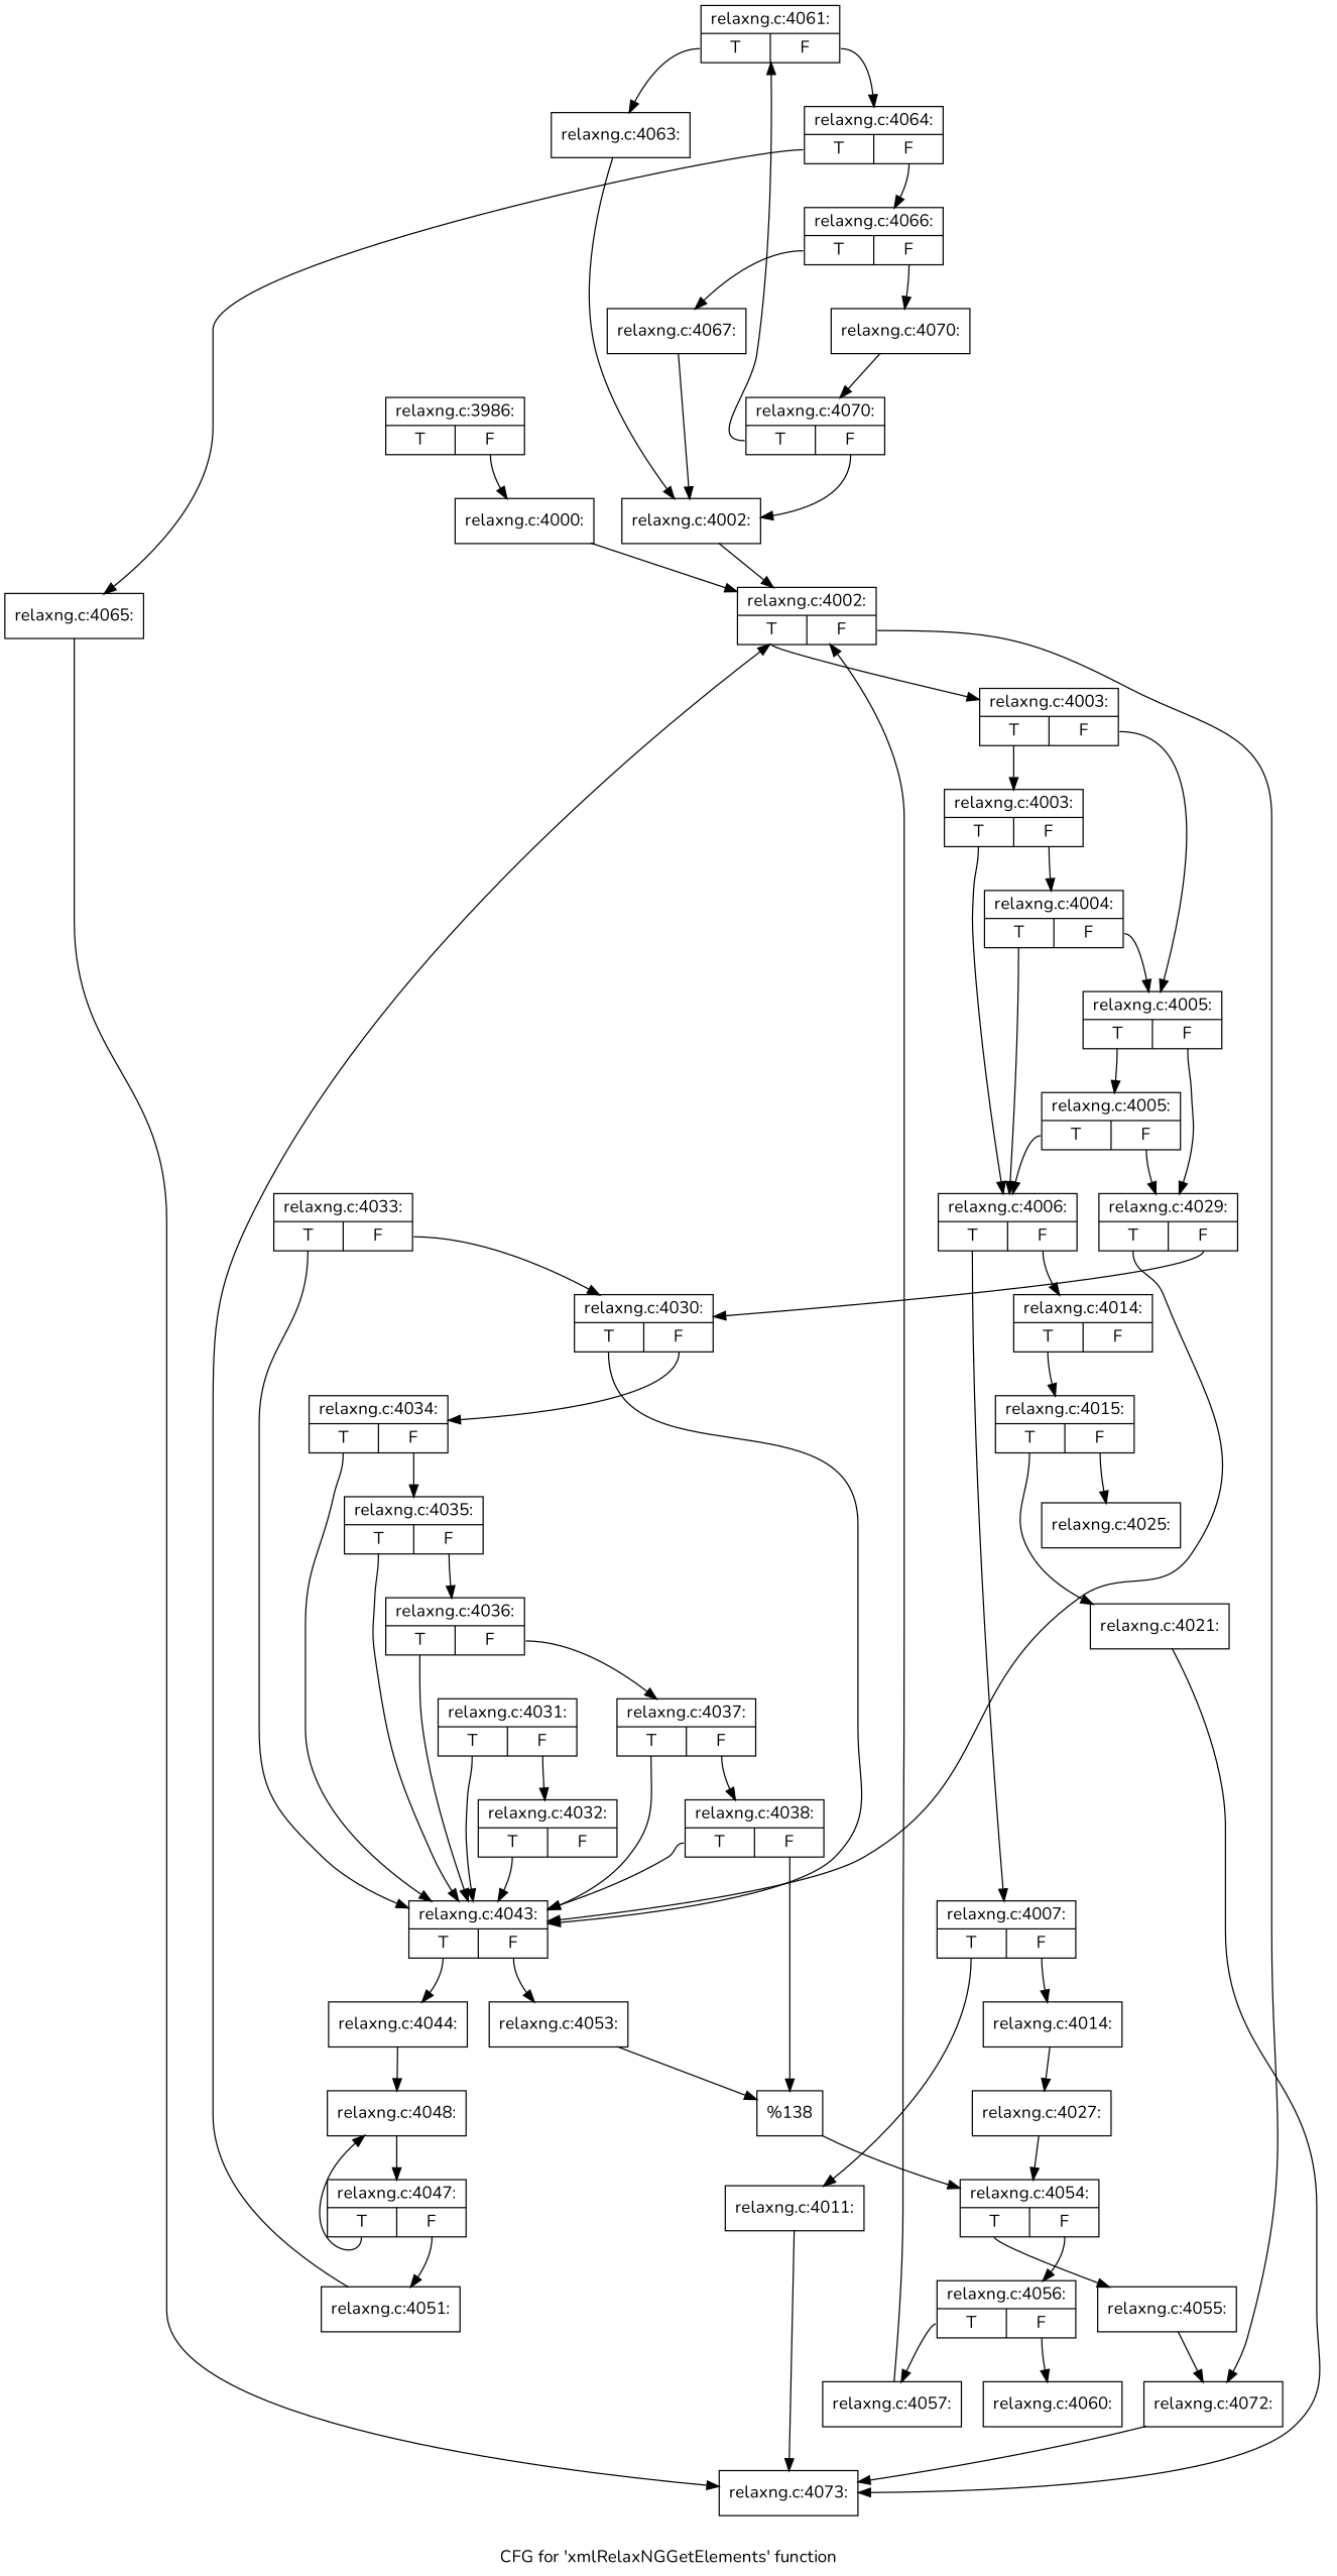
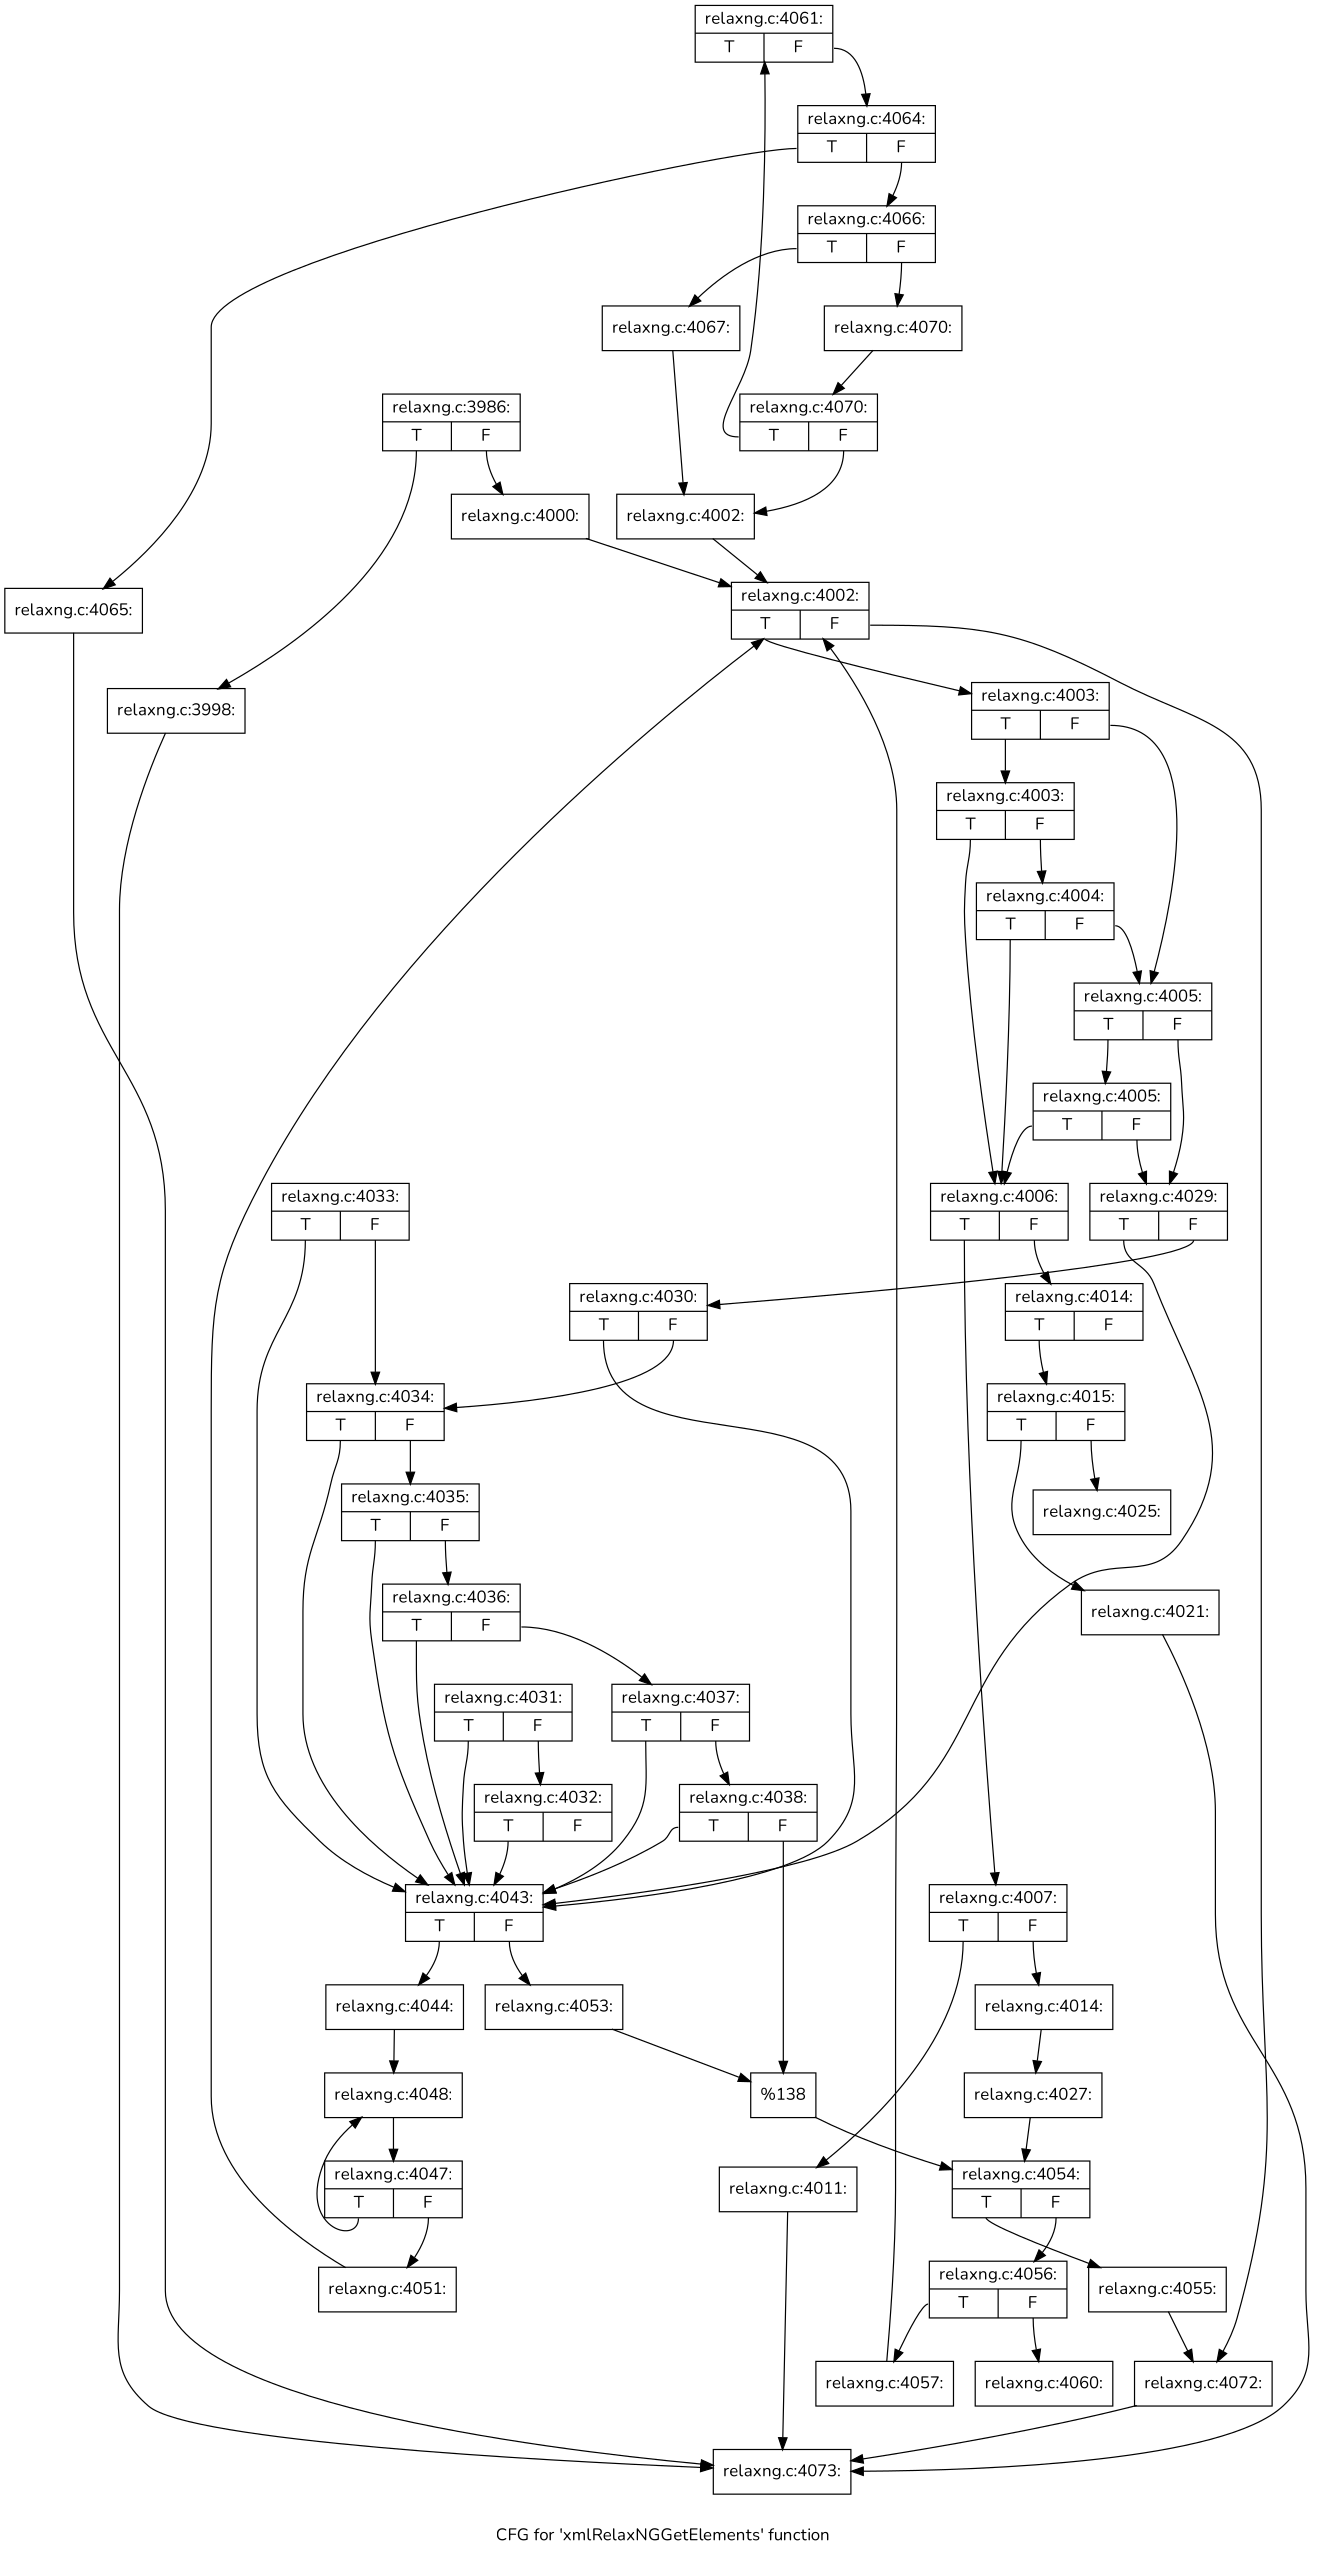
  digraph {
    fontname=Nunito
    label="CFG for 'xmlRelaxNGGetElements' function"
    node [fontname=Nunito shape=record]
    edge [fontname=Nunito tailport=s0]
    n1 [label="{relaxng.c:3986:|{<s0>T|<s1>F}}"]
+   n2 [label="{relaxng.c:3998:}"]
    n3 [label="{relaxng.c:4000:}"]
    n4 [label="{relaxng.c:4073:}"]
    n5 [label="{relaxng.c:4002:|{<s0>T|<s1>F}}"]
    n6 [label="{relaxng.c:4003:|{<s0>T|<s1>F}}"]
    n7 [label="{relaxng.c:4072:}"]
    n8 [label="{relaxng.c:4003:|{<s0>T|<s1>F}}"]
    n9 [label="{relaxng.c:4005:|{<s0>T|<s1>F}}"]
    n10 [label="{relaxng.c:4006:|{<s0>T|<s1>F}}"]
    n11 [label="{relaxng.c:4004:|{<s0>T|<s1>F}}"]
    n12 [label="{relaxng.c:4005:|{<s0>T|<s1>F}}"]
    n13 [label="{relaxng.c:4029:|{<s0>T|<s1>F}}"]
    n14 [label="{relaxng.c:4007:|{<s0>T|<s1>F}}"]
    n15 [label="{relaxng.c:4014:|{<s0>T|<s1>F}}"]
    n16 [label="{relaxng.c:4043:|{<s0>T|<s1>F}}"]
    n17 [label="{relaxng.c:4030:|{<s0>T|<s1>F}}"]
    n18 [label="{relaxng.c:4011:}"]
    n19 [label="{relaxng.c:4014:}"]
    n20 [label="{relaxng.c:4015:|{<s0>T|<s1>F}}"]
    n21 [label="{relaxng.c:4044:}"]
    n22 [label="{relaxng.c:4053:}"]
    n23 [label="{relaxng.c:4034:|{<s0>T|<s1>F}}"]
    n24 [label="{relaxng.c:4027:}"]
    n25 [label="{relaxng.c:4021:}"]
    n26 [label="{relaxng.c:4025:}"]
    n27 [label="{relaxng.c:4054:|{<s0>T|<s1>F}}"]
    n28 [label="{relaxng.c:4055:}"]
    n29 [label="{relaxng.c:4056:|{<s0>T|<s1>F}}"]
    n30 [label="{relaxng.c:4057:}"]
    n31 [label="{relaxng.c:4060:}"]
    n32 [label="{relaxng.c:4048:}"]
    n33 [label="{%138}"]
    n34 [label="{relaxng.c:4031:|{<s0>T|<s1>F}}"]
    n35 [label="{relaxng.c:4032:|{<s0>T|<s1>F}}"]
    n36 [label="{relaxng.c:4033:|{<s0>T|<s1>F}}"]
    n37 [label="{relaxng.c:4035:|{<s0>T|<s1>F}}"]
    n38 [label="{relaxng.c:4036:|{<s0>T|<s1>F}}"]
    n39 [label="{relaxng.c:4037:|{<s0>T|<s1>F}}"]
    n40 [label="{relaxng.c:4038:|{<s0>T|<s1>F}}"]
    n41 [label="{relaxng.c:4047:|{<s0>T|<s1>F}}"]
    n42 [label="{relaxng.c:4051:}"]
    n43 [label="{relaxng.c:4061:|{<s0>T|<s1>F}}"]
-   n44 [label="{relaxng.c:4063:}"]
    n45 [label="{relaxng.c:4064:|{<s0>T|<s1>F}}"]
    n46 [label="{relaxng.c:4002:}"]
    n47 [label="{relaxng.c:4065:}"]
    n48 [label="{relaxng.c:4066:|{<s0>T|<s1>F}}"]
    n49 [label="{relaxng.c:4067:}"]
    n50 [label="{relaxng.c:4070:}"]
    n51 [label="{relaxng.c:4070:|{<s0>T|<s1>F}}"]
+   n1 -> n2
    n1 -> n3 [tailport=s1]
+   n2 -> n4
    n3 -> n5
    n5 -> n6
    n5 -> n7 [tailport=s1]
    n6 -> n8
    n6 -> n9 [tailport=s1]
    n7 -> n4
    n8 -> n10
    n8 -> n11 [tailport=s1]
    n9 -> n12
    n9 -> n13 [tailport=s1]
    n10 -> n14
    n10 -> n15 [tailport=s1]
    n11 -> n9 [tailport=s1]
    n11 -> n10
    n12 -> n10
    n12 -> n13 [tailport=s1]
    n13 -> n16
    n13 -> n17 [tailport=s1]
    n14 -> n18
    n14 -> n19 [tailport=s1]
    n15 -> n20
    n16 -> n21
    n16 -> n22 [tailport=s1]
    n17 -> n16
    n17 -> n23 [tailport=s1]
    n18 -> n4
    n19 -> n24
    n20 -> n25
    n20 -> n26 [tailport=s1]
    n21 -> n32
    n22 -> n33
    n23 -> n16
    n23 -> n37 [tailport=s1]
    n24 -> n27
    n25 -> n4
    n27 -> n28
    n27 -> n29 [tailport=s1]
    n28 -> n7
    n29 -> n30
    n29 -> n31 [tailport=s1]
    n30 -> n5
    n32 -> n41
    n33 -> n27
    n34 -> n16
    n34 -> n35 [tailport=s1]
    n35 -> n16
    n36 -> n16
-   n36 -> n17 [tailport=s1]
+   n36 -> n23 [tailport=s1]
    n37 -> n16
    n37 -> n38 [tailport=s1]
    n38 -> n16
    n38 -> n39 [tailport=s1]
    n39 -> n16
    n39 -> n40 [tailport=s1]
    n40 -> n16
    n40 -> n33 [tailport=s1]
    n41 -> n32
    n41 -> n42 [tailport=s1]
    n42 -> n5
-   n43 -> n44
    n43 -> n45 [tailport=s1]
-   n44 -> n46
    n45 -> n47
    n45 -> n48 [tailport=s1]
    n46 -> n5
    n47 -> n4
    n48 -> n49
    n48 -> n50 [tailport=s1]
    n49 -> n46
    n50 -> n51
    n51 -> n43
    n51 -> n46 [tailport=s1]
  }
